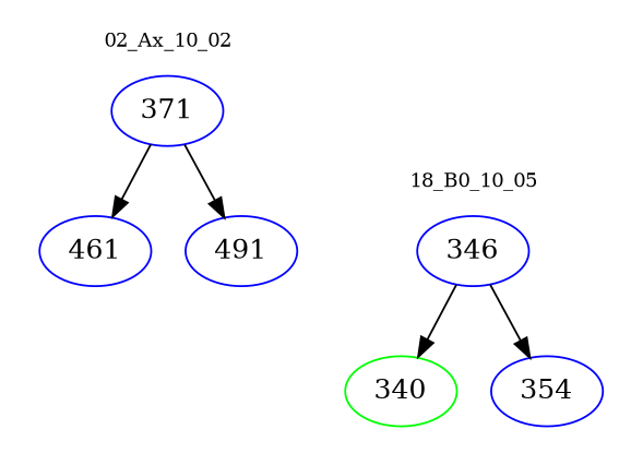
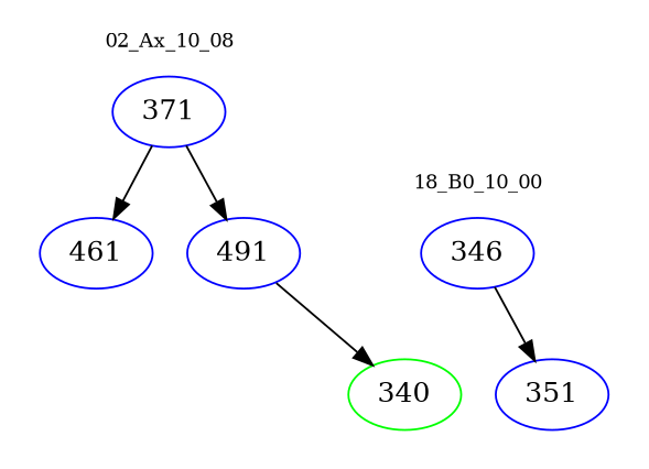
  digraph {
    node [color=blue]
    edge [color=black]
    n1 [label=371]
    n2 [label=461]
    n3 [label=491]
    n4 [label=346]
    n5 [color=green label=340]
-   n6 [label=354]
+   n6 [label=351]
    subgraph cluster_1 {
      color=white
      fontsize=10
-     label="02_Ax_10_02"
+     label="02_Ax_10_08"
      n1
      n2
      n3
    }
    subgraph cluster_2 {
      color=white
      fontsize=10
-     label="18_B0_10_05"
+     label="18_B0_10_00"
      n4
      n5
      n6
    }
    n1 -> n2
    n1 -> n3
-   n4 -> n5
+   n3 -> n5
    n4 -> n6
  }
